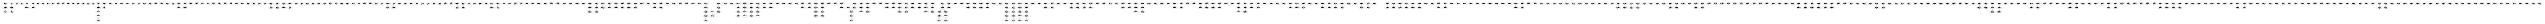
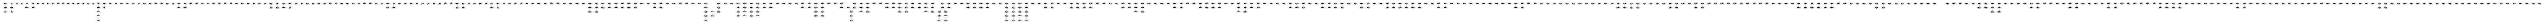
  digraph {
    fontname="DejaVu Sans"
    k=96
    node [fontname="DejaVu Sans" l=5512]
    edge [d=-95 e=37.8 fontname="DejaVu Sans" n=15]
    "104+" [l=652]
    "104-" [l=652]
    "12563-" [l=2776]
    "3304-" [l=760]
    "134+" [l=809]
    "134-" [l=809]
    "208+" [l=1136]
    "12301+" [l=603]
    "208-" [l=1136]
    "12301-" [l=603]
    "306+" [l=818]
    "306-" [l=818]
    "357+" [l=622]
    "357-" [l=622]
    "369+" [l=962]
    "369-" [l=962]
    "383+" [l=705]
    "383-" [l=705]
    "653+" [l=891]
    "653-" [l=891]
    "664+" [l=837]
    "664-" [l=837]
    "795+" [l=643]
    "12253+" [l=4962]
    "12217+" [l=26444]
    "795-" [l=643]
    "1186+" [l=650]
    "1186-" [l=650]
    "1220+" [l=741]
    "1220-" [l=741]
    "1241+" [l=528]
    "1241-" [l=528]
    "1243+" [l=581]
    "1243-" [l=581]
    "1298+" [l=786]
    "1298-" [l=786]
    "1654+" [l=1313]
    "1654-" [l=1313]
    "1811+" [l=1598]
    "1811-" [l=1598]
    "12601+" [l=24528]
    "1859+" [l=613]
    "1859-" [l=613]
    "1872+" [l=811]
    "1872-" [l=811]
    "1951+" [l=845]
    "1951-" [l=845]
    "1989+" [l=959]
    "1989-" [l=959]
    "2318+" [l=1782]
    "2318-" [l=1782]
    "2355+" [l=876]
    "2355-" [l=876]
    "2401+" [l=721]
    "2401-" [l=721]
    "2435+" [l=732]
    "2435-" [l=732]
    "12554+" [l=2156]
    "2451+" [l=1755]
    "12300+" [l=8128]
    "2451-" [l=1755]
    "2560+" [l=862]
    "2560-" [l=862]
    "2654+" [l=761]
    "2654-" [l=761]
    "2843+" [l=871]
    "2843-" [l=871]
    "2894+" [l=1394]
    "2894-" [l=1394]
    "3055+" [l=789]
    "3055-" [l=789]
    "3076+" [l=504]
    "3076-" [l=504]
    "3193+" [l=635]
    "3193-" [l=635]
    "3240+" [l=812]
    "3240-" [l=812]
    "3304+" [l=760]
    "12563+" [l=2776]
    "3411+" [l=1458]
    "3411-" [l=1458]
    "12620-" [l=30734]
    "3430+" [l=832]
    "3430-" [l=832]
    "3628+" [l=1781]
    "3628-" [l=1781]
    "4478+" [l=698]
    "4478-" [l=698]
    "4665+" [l=1259]
    "4665-" [l=1259]
    "4899+" [l=675]
    "4899-" [l=675]
    "5664+" [l=852]
    "5664-" [l=852]
    "12515-" [l=7341]
    "5670+" [l=841]
    "5670-" [l=841]
    "5688+" [l=567]
    "5688-" [l=567]
    "5714+" [l=1397]
    "12571+" [l=3085]
    "5714-" [l=1397]
    "6102+" [l=712]
    "6102-" [l=712]
    "6490+" [l=639]
    "6490-" [l=639]
    "7833+" [l=503]
    "7833-" [l=503]
    "11835+" [l=630]
    "11835-" [l=630]
    "11996+" [l=772]
    "11996-" [l=772]
    "12151+" [l=1309]
    "12151-" [l=1309]
    "12152+" [l=9329]
    "12152-" [l=9329]
    "12153+" [l=6540]
    "12254+" [l=16654]
    "12153-" [l=6540]
    "12665-" [l=3197]
    "12154+" [l=13563]
    "12154-" [l=13563]
    "12200+" [l=15783]
    "12157+" [l=11636]
    "12239+" [l=6696]
    "12157-" [l=11636]
    "12159+" [l=5961]
    "12653+" [l=11317]
    "12159-" [l=5961]
    "12162+" [l=3717]
    "12162-" [l=3717]
    "12166+" [l=21931]
    "12193+" [l=4352]
    "12166-" [l=21931]
    "12168+" [l=4692]
    "12168-" [l=4692]
    "12169+" [l=8383]
    "12169-" [l=8383]
    "12170+" [l=10136]
    "12170-" [l=10136]
    "12171+" [l=1810]
    "12435-" [l=579]
    "12445+" [l=8743]
    "12171-" [l=1810]
    "12174-" [l=3852]
    "12174+" [l=3852]
    "12175+" [l=5426]
    "12175-" [l=5426]
    "12177+" [l=5255]
    "12237-" [l=5958]
    "12516-" [l=1301]
    "12177-" [l=5255]
    "12180+" [l=4777]
    "12357+" [l=6459]
    "12340+" [l=7033]
    "12180-" [l=4777]
    "12182+" [l=12512]
    "12182-" [l=12512]
    "12203+" [l=3505]
    "12183+" [l=3988]
    "12183-" [l=3988]
    "12184+" [l=13172]
    "12184-" [l=13172]
    "12193-" [l=4352]
    "12197+" [l=3142]
    "12197-" [l=3142]
    "12397+" [l=2281]
    "12200-" [l=15783]
    "12203-" [l=3505]
    "12205+" [l=3975]
    "12410+" [l=11370]
    "12268+" [l=1198]
    "12205-" [l=3975]
    "12209+" [l=10537]
    "12209-" [l=10537]
    "12213+" [l=10311]
    "12213-" [l=10311]
    "12249-" [l=1689]
    "12574-" [l=3672]
    "12327+" [l=7178]
    "12621-" [l=1140]
    "12253-" [l=4962]
    "12218+" [l=19935]
    "12218-" [l=19935]
    "12352-" [l=12137]
    "12622+" [l=1746]
    "12219+" [l=2392]
    "12219-" [l=2392]
    "12221+" [l=2069]
    "12298+" [l=4184]
    "12221-" [l=2069]
    "12224+" [l=16256]
    "12224-" [l=16256]
    "12577-" [l=14277]
    "12573-" [l=24899]
    "12226+" [l=3203]
    "12226-" [l=3203]
    "12358+" [l=1809]
    "12227+" [l=6256]
    "12232+" [l=1089]
    "12227-" [l=6256]
    "12264+" [l=6669]
    "12231+" [l=4673]
    "12453+" [l=2881]
    "12231-" [l=4673]
    "12366+" [l=2844]
    "12683-" [l=35473]
    "12232-" [l=1089]
    "12233+" [l=6708]
    "12233-" [l=6708]
    "12236+" [l=4853]
    "12236-" [l=4853]
    "12501-" [l=9516]
    "12237+" [l=5958]
    "12591-" [l=29616]
    "12238+" [l=17357]
    "12658+" [l=2417]
    "12238-" [l=17357]
    "12239-" [l=6696]
    "12242+" [l=10987]
    "12242-" [l=10987]
    "12245+" [l=2940]
    "12245-" [l=2940]
    "12340-" [l=7033]
    "12357-" [l=6459]
    "12246+" [l=1830]
    "12675-" [l=11698]
    "12641+" [l=8726]
    "12246-" [l=1830]
    "12248+" [l=4614]
    "12266-" [l=5030]
    n232 [l=6608 label="12387+"]
    "12248-" [l=4614]
    "12272-" [l=5517]
    "12249+" [l=1689]
    "12575+" [l=6547]
    "12252+" [l=2149]
    "12252-" [l=2149]
    "12254-" [l=16654]
    "12257+" [l=5604]
    "12619+" [l=11369]
    "12257-" [l=5604]
    "12261+" [l=16966]
    "12261-" [l=16966]
    "12264-" [l=6669]
    "12265+" [l=4004]
    "12634+" [l=11851]
    "12265-" [l=4004]
    "12266+" [l=5030]
    "12331+" [l=4933]
    "12267+" [l=8784]
    "12498-" [l=18926]
    "12267-" [l=8784]
    "12592+" [l=16101]
    "12268-" [l=1198]
    "12410-" [l=11370]
    "12269+" [l=4744]
    "12269-" [l=4744]
    "12272+" [l=5517]
    "12274+" [l=883]
    "12274-" [l=883]
    "12279+" [l=2423]
    "12607+" [l=3847]
    "12279-" [l=2423]
    "12283+" [l=777]
    "12328+" [l=5168]
    "12283-" [l=777]
    "12676+" [l=2017]
    "12284+" [l=8620]
    "12284-" [l=8620]
    "12286+" [l=13223]
    "12286-" [l=13223]
    "12289+" [l=1637]
    "12289-" [l=1637]
    "12682-" [l=13047]
    "12293+" [l=5316]
    "12293-" [l=5316]
    "12298-" [l=4184]
    "12299+" [l=3239]
    "12299-" [l=3239]
    "12585-" [l=9360]
    "12300-" [l=8128]
    "12310+" [l=5442]
    "12659+" [l=8672]
    "12310-" [l=5442]
    "12311+" [l=19785]
    "12311-" [l=19785]
    "12317+" [l=9242]
    "12317-" [l=9242]
    "12351-" [l=8587]
    "12639+" [l=5488]
    "12319+" [l=5796]
    "12319-" [l=5796]
    "12600+" [l=19040]
    "12321+" [l=6341]
    "12321-" [l=6341]
    "12324+" [l=956]
    "12324-" [l=956]
    "12327-" [l=7178]
    "12328-" [l=5168]
    "12329+" [l=2616]
    "12329-" [l=2616]
    "12472-" [l=1053]
    "12331-" [l=4933]
    "12383-" [l=6608]
    "12334+" [l=4595]
    "12334-" [l=4595]
    "12338+" [l=7154]
    "12391+" [l=7245]
    "12338-" [l=7154]
    "12341+" [l=8290]
    "12608-" [l=28719]
    "12341-" [l=8290]
    "12342+" [l=1271]
    "12445-" [l=8743]
    "12435+" [l=579]
    "12342-" [l=1271]
    "12345+" [l=5485]
    "12345-" [l=5485]
    "12350+" [l=12850]
    "12490+" [l=7673]
    "12350-" [l=12850]
    "12351+" [l=8587]
    "12352+" [l=12137]
    "12353+" [l=6288]
+   "12353-" [l=6288]
    "12358-" [l=1809]
    "12359+" [l=17325]
    "12432+" [l=7026]
    "12359-" [l=17325]
    "12361+" [l=6662]
    "12411+" [l=18996]
    "12361-" [l=6662]
    "12362+" [l=1476]
    "12362-" [l=1476]
    "12500+" [l=1553]
    "12364+" [l=2610]
    "12364-" [l=2610]
    "12647+" [l=28242]
    "12366-" [l=2844]
    "12370+" [l=4255]
    "12370-" [l=4255]
    "12399+" [l=2878]
    "12373+" [l=2396]
    "12373-" [l=2396]
    "12378+" [l=4492]
    "12378-" [l=4492]
    "12380+" [l=5578]
    "12380-" [l=5578]
    "12385+" [l=18573]
    "12385-" [l=18573]
    "12388+" [l=1635]
    "12388-" [l=1635]
    "12389+" [l=3174]
    "12389-" [l=3174]
    "12661-" [l=12142]
    "12391-" [l=7245]
    "12392+" [l=1481]
    "12392-" [l=1481]
    "12397-" [l=2281]
    "12399-" [l=2878]
    "12400+" [l=2536]
    "12400-" [l=2536]
    "12402+" [l=7895]
    "12402-" [l=7895]
    "12404+" [l=2325]
    "12404-" [l=2325]
    "12411-" [l=18996]
    "12418+" [l=6629]
    "12418-" [l=6629]
    "12423+" [l=13189]
    "12423-" [l=13189]
    "12430+" [l=5461]
    "12430-" [l=5461]
    "12432-" [l=7026]
    "12433+" [l=3846]
    "12433-" [l=3846]
    "12657+" [l=8278]
    "12441+" [l=15507]
    "12454-" [l=9409]
    n381 [l=15507 label="22441-"]
    "12453-" [l=2881]
    "12454+" [l=9409]
    "12457+" [l=6502]
    "12457-" [l=6502]
    "12465+" [l=7234]
    "12465-" [l=7234]
    "12468+" [l=6714]
    "12468-" [l=6714]
    "12586-" [l=17615]
    "12472+" [l=1053]
    "12488+" [l=8806]
    "12488-" [l=8806]
    "12489+" [l=3115]
    "12562-" [l=12609]
    "12489-" [l=3115]
    "12490-" [l=7673]
    "12492+" [l=12734]
    "12492-" [l=12734]
    "12493+" [l=6146]
    "12493-" [l=6146]
    "12496+" [l=3229]
    "12496-" [l=3229]
    n404 [l=18926 label="11498+"]
    "12500-" [l=1553]
    "12501+" [l=9516]
    "12509+" [l=8319]
    "12509-" [l=8319]
    "12515+" [l=7341]
    "12516+" [l=1301]
    "12519+" [l=1517]
    "12519-" [l=1517]
    "12521+" [l=5295]
    "12521-" [l=5295]
    "12526+" [l=895]
    "12526-" [l=895]
    "12531+" [l=8623]
    "12531-" [l=8623]
    "12553+"
    "12535+" [l=11629]
    "12535-" [l=11629]
    "12596+" [l=1421]
    "12537+" [l=16900]
    "12537-" [l=16900]
    "12538+" [l=27557]
    "12538-" [l=27557]
    "12539+" [l=11214]
    "12539-" [l=11214]
    "12541+" [l=5443]
    "12541-" [l=5443]
    "12542+" [l=4534]
    "12542-" [l=4534]
    "12543+" [l=6981]
    "12543-" [l=6981]
    "12643+" [l=10612]
    "12546+" [l=5001]
    "12546-" [l=5001]
    "12547+" [l=7339]
    "12547-" [l=7339]
    "12551+" [l=1858]
    "12551-" [l=1858]
    "12552+" [l=8931]
    "12552-" [l=8931]
    "12553-"
    "12554-" [l=2156]
-   "12555+" [l=3244]
    "12555-" [l=3244]
    "12559+" [l=20855]
    "12559-" [l=20855]
    "12561+" [l=2198]
    "12561-" [l=2198]
    "12562+" [l=12609]
    "12564+" [l=3554]
    "12564-" [l=3554]
    "12565+" [l=11994]
    "12565-" [l=11994]
    "12566+" [l=4287]
    "12566-" [l=4287]
    "12602-" [l=9204]
    "12638+" [l=8103]
    "12567+" [l=5971]
    "12567-" [l=5971]
    "12568+" [l=3598]
    "12568-" [l=3598]
    "12571-" [l=3085]
    "12573+" [l=24899]
    "12577+" [l=14277]
    "12574+" [l=3672]
    "12575-" [l=6547]
    "12576+" [l=6842]
    "12613-" [l=7690]
    "12576-" [l=6842]
    "12579+" [l=5287]
    "12579-" [l=5287]
    "12580+" [l=5379]
    "12580-" [l=5379]
    "12582+" [l=7614]
    "12582-" [l=7614]
    "12593-" [l=2684]
    "12584+" [l=5861]
    "12584-" [l=5861]
    "12585+" [l=9360]
    "12586+" [l=17615]
    "12587+" [l=6538]
    "12587-" [l=6538]
    "12589+" [l=7948]
    "12667-" [l=1899]
    "12589-" [l=7948]
    "12591+" [l=29616]
    "12592-" [l=16101]
    n491 [l=2684 label="12598+"]
    "12594+" [l=1719]
    "12594-" [l=1719]
    "12596-" [l=1421]
    "12597+" [l=22236]
    "12597-" [l=22236]
    "12599+" [l=7978]
    "12599-" [l=7978]
    "12600-" [l=19040]
    "12601-" [l=24528]
    "12602+" [l=9204]
    "12603+" [l=5842]
    "12603-" [l=5842]
    "12680+" [l=10448]
    "12604+" [l=41075]
    "12636+" [l=50571]
    "12604-" [l=41075]
    "12605+" [l=13677]
    "12605-" [l=13677]
    "12606+" [l=29089]
    "12606-" [l=29089]
    "12607-" [l=3847]
    "12608+" [l=28719]
    "12610+" [l=19679]
    "12610-" [l=19679]
    "12612+" [l=14344]
    "12612-" [l=14344]
    "12613+" [l=7690]
    "12616+" [l=3055]
    "12616-" [l=3055]
    "12644-" [l=8190]
    "12641-" [l=8726]
    "12617+" [l=29040]
    "12626-" [l=4101]
    "12617-" [l=29040]
    "12618+" [l=7057]
    "12618-" [l=7057]
    "12619-" [l=11369]
    "12620+" [l=30734]
    "12621+" [l=1140]
    "12622-" [l=1746]
    "12624+" [l=6930]
    "12624-" [l=6930]
    "12625+" [l=18416]
    "12625-" [l=18416]
    "12626+" [l=4101]
    "12627+" [l=8274]
    "12627-" [l=8274]
    "12628+" [l=4844]
    "12628-" [l=4844]
    "12629+" [l=2921]
    "12629-" [l=2921]
    "12630+" [l=8880]
    "12630-" [l=8880]
    "12632+" [l=16943]
    "12632-" [l=16943]
    "12634-" [l=11851]
    "12635+" [l=15823]
    "12635-" [l=15823]
    "12636-" [l=50571]
    "12637+" [l=14102]
    "12637-" [l=14102]
    "12638-" [l=8103]
    "12639-" [l=5488]
    "12644+" [l=8190]
    "12675+" [l=11698]
    "12643-" [l=10612]
    "12645+" [l=9815]
    "12645-" [l=9815]
    "12646-" [l=21937]
    "12646+" [l=21937]
    "12647-" [l=28242]
    "12683+" [l=35473]
    "12648+" [l=21200]
    "12648-" [l=21200]
    "12650+" [l=8759]
    "12650-" [l=8759]
    "12651+" [l=6684]
    "12651-" [l=6684]
    "12652+" [l=14407]
    "12652-" [l=14407]
    "12653-" [l=11317]
    "12655+" [l=2381]
    "12655-" [l=2381]
    "12657-" [l=8278]
    "12658-" [l=2417]
    "12659-" [l=8672]
    "12660+" [l=1593]
    "12660-" [l=1593]
    "12661+" [l=12142]
    "12662+" [l=4641]
    "12662-" [l=4641]
    "12663+" [l=6796]
    "12663-" [l=6796]
    "12665+" [l=3197]
    "12667+" [l=1899]
    "12670+" [l=14518]
    "12670-" [l=14518]
    n589 [l=2017 label="62676-"]
    "12678+" [l=2329]
    "12678-" [l=2329]
    "12680-" [l=10448]
    "12681+" [l=10695]
    "12681-" [l=10695]
    "12682+" [l=13047]
    "12684+"
    "12684-"
    "104-" -> "12563-" [d=-319]
    "12563-" -> "3304-" [e=0.0]
    "208+" -> "12301+" [d=-160 e=33.6 n=19]
    "208-" -> "12301-" [d=-160 e=33.6 n=19]
    "795+" -> "12253+" [d=-78 e=31.2 n=22]
    "12253+" -> "12217+" [d=-154 e=29.9 n=24]
    "12217+" -> "12327+" [d=-234 e=25.1 n=34]
    "1811-" -> "12601+" [d=-113 e=31.2 n=22]
    "2435-" -> "12554+" [d=-283 e=36.6 n=16]
    "2451+" -> "12300+" [d=-152 e=29.9 n=24]
    "3304+" -> "12563+" [e=0.0]
    "12563+" -> "104+" [d=-319]
    "3411-" -> "12620-" [d=-244]
    "5664-" -> "12515-" [d=-130 e=28.7 n=26]
    "5714+" -> "12571+" [d=-282 e=33.6 n=19]
    "12153+" -> "12254+" [d=-181 e=28.7 n=26]
    "12153-" -> "12665-" [d=-266 e=35.5 n=17]
    "12154-" -> "12200+" [d=-150 e=26.3 n=31]
    "12157+" -> "12239+" [d=-159 e=31.9 n=21]
    "12159+" -> "12653+" [d=-146 e=28.7 n=26]
    "12166+" -> "12193+" [d=-188]
    "12171+" -> "12435-" [d=-211 e=36.6 n=16]
    "12435-" -> "12445+" [d=-105 e=25.9 n=32]
    "12445+" -> "12342-" [d=-189 e=28.7 n=26]
    "12171-" -> "12174-" [d=-152 e=34.5 n=18]
    "12174+" -> "12171+" [d=-152 e=34.5 n=18]
    "12177+" -> "12237-" [d=-192 e=36.6 n=16]
    "12237-" -> "12516-" [d=-209 e=34.5 n=18]
    "12516-" -> "12591-" [d=-134 e=35.5 n=17]
    "12180+" -> "12357+" [d=-146 e=28.2 n=27]
    "12357+" -> "12340+" [d=-175 e=24.4 n=36]
    "12340+" -> "12245+" [d=-207 e=33.6 n=19]
    "12182-" -> "12203+" [d=-160 e=32.7 n=20]
    "12193-" -> "12166-" [d=-188]
    "12197-" -> "12397+" [d=-186 e=36.6 n=16]
    "12200-" -> "12154+" [d=-150 e=26.3 n=31]
    "12203-" -> "12182+" [d=-160 e=32.7 n=20]
    "12205+" -> "12410+" [d=-136 e=30.5 n=23]
    "12410+" -> "12268+" [d=-251 e=35.5 n=17]
    "12268+" -> "12592+" [d=-172 e=32.7 n=20]
    "12213-" -> "12249-" [d=-157]
    "12249-" -> "12574-" [d=-218 e=33.6 n=19]
    "12574-" -> "12575+" [d=-172 e=0.0 n=26]
    "12327+" -> "12621-" [d=-337]
    "12253-" -> "795-" [d=-78 e=31.2 n=22]
    "12218-" -> "12352-" [d=-165 e=36.6 n=16]
    "12352-" -> "12622+" [d=-130 e=32.7 n=20]
    "12221+" -> "12298+" [d=-136 e=35.5 n=17]
    "12224-" -> "12577-" [d=-261]
    "12577-" -> "12573-" [d=-190 e=0.0 n=17]
    "12226-" -> "12358+" [e=31.9 n=21]
    "12227+" -> "12232+" [d=-130 e=31.2 n=22]
    "12227-" -> "12264+" [d=-113 e=29.3 n=25]
    "12231+" -> "12453+" [d=-76 e=35.5 n=17]
    "12366+" -> "12683-" [d=-135 e=35.5 n=17]
    "12683-" -> "12647+" [d=-212 e=27.2 n=29]
    "12232-" -> "12227-" [d=-130 e=31.2 n=22]
    "12236-" -> "12501-" [d=-212]
    "12237+" -> "12177-" [d=-192 e=36.6 n=16]
    "12238+" -> "12658+" [d=-251 e=36.6 n=16]
    "12239-" -> "12157-" [d=-159 e=31.9 n=21]
    "12245-" -> "12340-" [d=-207 e=33.6 n=19]
    "12340-" -> "12357-" [d=-175 e=24.4 n=36]
    "12357-" -> "12180-" [d=-146 e=28.2 n=27]
    "12246+" -> "12675-" [d=-179 e=34.5 n=18]
    "12675-" -> "12641+" [d=-96 e=33.6 n=19]
    "12641+" -> "12644+" [d=-133 e=35.5 n=17]
    "12248+" -> "12266-" [d=-232 e=32.7 n=20]
    "12266-" -> n232 [d=-72 e=35.5 n=17]
    n232 -> "12331+" [d=-149 e=36.6 n=16]
    "12248-" -> "12272-" [d=-197 e=32.7 n=20]
    "12249+" -> "12213+" [d=-157]
    "12254-" -> "12153-" [d=-181 e=28.7 n=26]
    "12257+" -> "12619+" [d=-127 e=28.2 n=27]
    "12264-" -> "12227+" [d=-113 e=29.3 n=25]
    "12265+" -> "12634+" [d=-192]
    "12266+" -> "12248-" [d=-232 e=32.7 n=20]
    "12267+" -> "12498-" [d=-186 e=30.5 n=23]
    "12268-" -> "12410-" [d=-251 e=35.5 n=17]
    "12410-" -> "12205-" [d=-136 e=30.5 n=23]
    "12272+" -> "12248+" [d=-197 e=32.7 n=20]
    "12279+" -> "12607+" [d=-92]
    "12283+" -> "12328+" [d=-128 e=32.7 n=20]
    "12283-" -> "12676+" [d=-302 e=32.7 n=20]
    "12289-" -> "12682-" [d=-101 e=30.5 n=23]
    "12298-" -> "12221-" [d=-136 e=35.5 n=17]
    "12299-" -> "12585-" [d=-240 e=28.2 n=27]
    "12300-" -> "2451-" [d=-152 e=29.9 n=24]
    "12310+" -> "12659+" [d=-206 e=35.5 n=17]
    "12317-" -> "12351-" [d=-114 e=33.6 n=19]
    "12351-" -> "12639+" [d=-126 e=32.7 n=20]
    "12319-" -> "12600+" [d=-250 e=36.6 n=16]
    "12328-" -> "12283-" [d=-128 e=32.7 n=20]
    "12329-" -> "12472-" [d=-216 e=30.5 n=23]
    "12331-" -> "12383-" [d=-149 e=36.6 n=16]
    "12383-" -> "12266+" [d=-72 e=35.5 n=17]
    "12338+" -> "12391+" [d=-300 e=33.6 n=19]
    "12341+" -> "12608-" [d=-200]
    "12342+" -> "12445-" [d=-189 e=28.7 n=26]
    "12445-" -> "12435+" [d=-105 e=25.9 n=32]
    "12435+" -> "12174-" [d=-211 e=36.6 n=16]
    "12350+" -> "12490+" [d=-209 e=35.5 n=17]
    "12351+" -> "12317+" [d=-114 e=33.6 n=19]
    "12352+" -> "12218+" [d=-165 e=36.6 n=16]
    "12358-" -> "12226+" [e=31.9 n=21]
    "12359+" -> "12432+" [d=-140 e=29.9 n=24]
    "12361+" -> "12411+" [d=-201 e=31.9 n=21]
    "12362-" -> "12500+" [d=-185]
    "12366-" -> "12231+" [d=-107 e=28.7 n=26]
    "12370-" -> "12399+" [d=-230 e=36.6 n=16]
    "12389-" -> "12661-" [d=-166 e=36.6 n=16]
    "12391-" -> "12338-" [d=-300 e=33.6 n=19]
    "12397-" -> "12197+" [d=-186 e=36.6 n=16]
    "12399-" -> "12370+" [d=-230 e=36.6 n=16]
    "12411-" -> "12361-" [d=-201 e=31.9 n=21]
    "12432-" -> "12359-" [d=-140 e=29.9 n=24]
    "12433-" -> "12657+" [d=-252 e=29.9 n=24]
    "12441+" -> "12454-" [d=-283 e=34.5 n=18]
    "12453-" -> "12231-" [d=-76 e=35.5 n=17]
    "12454+" -> n381 [d=-283 e=34.5 n=18]
    "12468-" -> "12586-" [d=-250 e=35.5 n=17]
    "12472+" -> "12329+" [d=-216 e=30.5 n=23]
    "12489+" -> "12562-" [d=-161 e=34.5 n=18]
    "12490-" -> "12350-" [d=-209 e=35.5 n=17]
    n404 -> "12267-" [d=-186 e=30.5 n=23]
    "12500-" -> "12362+" [d=-185]
    "12501+" -> "12236+" [d=-212]
    "12515+" -> "5664+" [d=-130 e=28.7 n=26]
    "12516+" -> "12237+" [d=-209 e=34.5 n=18]
    "12531-" -> "12553+" [d=-142 e=31.2 n=22]
    "12535-" -> "12596+" [e=0.0 n=20]
    "12537-" -> "12538+" [d=-189 e=0.0 n=34]
    "12538-" -> "12537+" [d=-189 e=0.0 n=34]
    "12543-" -> "12643+" [d=-327]
    "12553-" -> "12531+" [d=-142 e=31.2 n=22]
    "12554-" -> "2435+" [d=-283 e=36.6 n=16]
    "12562+" -> "12489-" [d=-161 e=34.5 n=18]
    "12564-" -> "12565+" [d=-166 e=0.0 n=22]
    "12565-" -> "12564+" [d=-166 e=0.0 n=22]
    "12566-" -> "12602-" [d=-75 e=0.0 n=21]
    "12602-" -> "12638+" [d=-219 e=31.9 n=21]
    "12571-" -> "5714-" [d=-282 e=33.6 n=19]
    "12573+" -> "12577+" [d=-190 e=0.0 n=17]
    "12577+" -> "12224+" [d=-261]
    "12574+" -> "12249-" [d=-218 e=33.6 n=19]
    "12575-" -> "12574+" [d=-172 e=0.0 n=26]
    "12576+" -> "12613-" [d=-274 e=28.7 n=26]
    "12582-" -> "12593-" [d=-204 e=36.6 n=16]
    "12585+" -> "12299+" [d=-240 e=28.2 n=27]
    "12586+" -> "12468+" [d=-250 e=35.5 n=17]
    "12589+" -> "12667-" [d=-96 e=36.6 n=16]
    "12591+" -> "12516+" [d=-134 e=35.5 n=17]
    "12592-" -> "12268-" [d=-172 e=32.7 n=20]
    n491 -> "12582+" [d=-204 e=36.6 n=16]
    "12596-" -> "12535+" [e=0.0 n=20]
    "12600-" -> "12319+" [d=-250 e=36.6 n=16]
    "12601-" -> "1811+" [d=-113 e=31.2 n=22]
    "12602+" -> "12566+" [d=-75 e=0.0 n=21]
    "12603-" -> "12680+" [d=-155 e=30.5 n=23]
    "12604+" -> "12636+" [d=-297 e=32.7 n=20]
    "12607-" -> "12279-" [d=-92]
    "12608+" -> "12341-" [d=-200]
    "12613+" -> "12576-" [d=-274 e=28.7 n=26]
    "12616-" -> "12644-" [e=0.0 n=18]
    "12644-" -> "12641-" [d=-133 e=35.5 n=17]
    "12641-" -> "12675+" [d=-96 e=33.6 n=19]
    "12617+" -> "12626-" [d=-325 e=0.0 n=17]
    "12619-" -> "12257-" [d=-127 e=28.2 n=27]
    "12620+" -> "3411+" [d=-244]
    "12621+" -> "12327-" [d=-337]
    "12622-" -> "12352+" [d=-130 e=32.7 n=20]
    "12626+" -> "12617-" [d=-325 e=0.0 n=17]
    "12634-" -> "12265-" [d=-192]
    "12636-" -> "12604-" [d=-297 e=32.7 n=20]
    "12638-" -> "12602+" [d=-219 e=31.9 n=21]
    "12639-" -> "12351+" [d=-126 e=32.7 n=20]
    "12644+" -> "12616+" [e=0.0 n=18]
    "12675+" -> "12246-" [d=-179 e=34.5 n=18]
    "12643-" -> "12543+" [d=-327]
    "12645-" -> "12646-" [d=-255]
    "12646+" -> "12645+" [d=-255]
    "12647-" -> "12683+" [d=-212 e=27.2 n=29]
    "12683+" -> "12366+" [d=-107 e=28.7 n=26]
    "12683+" -> "12366-" [d=-135 e=35.5 n=17]
    "12653-" -> "12159-" [d=-146 e=28.7 n=26]
    "12657-" -> "12433+" [d=-252 e=29.9 n=24]
    "12658-" -> "12238-" [d=-251 e=36.6 n=16]
    "12659-" -> "12310-" [d=-206 e=35.5 n=17]
    "12661+" -> "12389+" [d=-166 e=36.6 n=16]
    "12665+" -> "12153+" [d=-266 e=35.5 n=17]
    "12667+" -> "12589-" [d=-96 e=36.6 n=16]
    n589 -> "12283+" [d=-302 e=32.7 n=20]
    "12680-" -> "12603+" [d=-155 e=30.5 n=23]
    "12682+" -> "12289+" [d=-101 e=30.5 n=23]
  }
